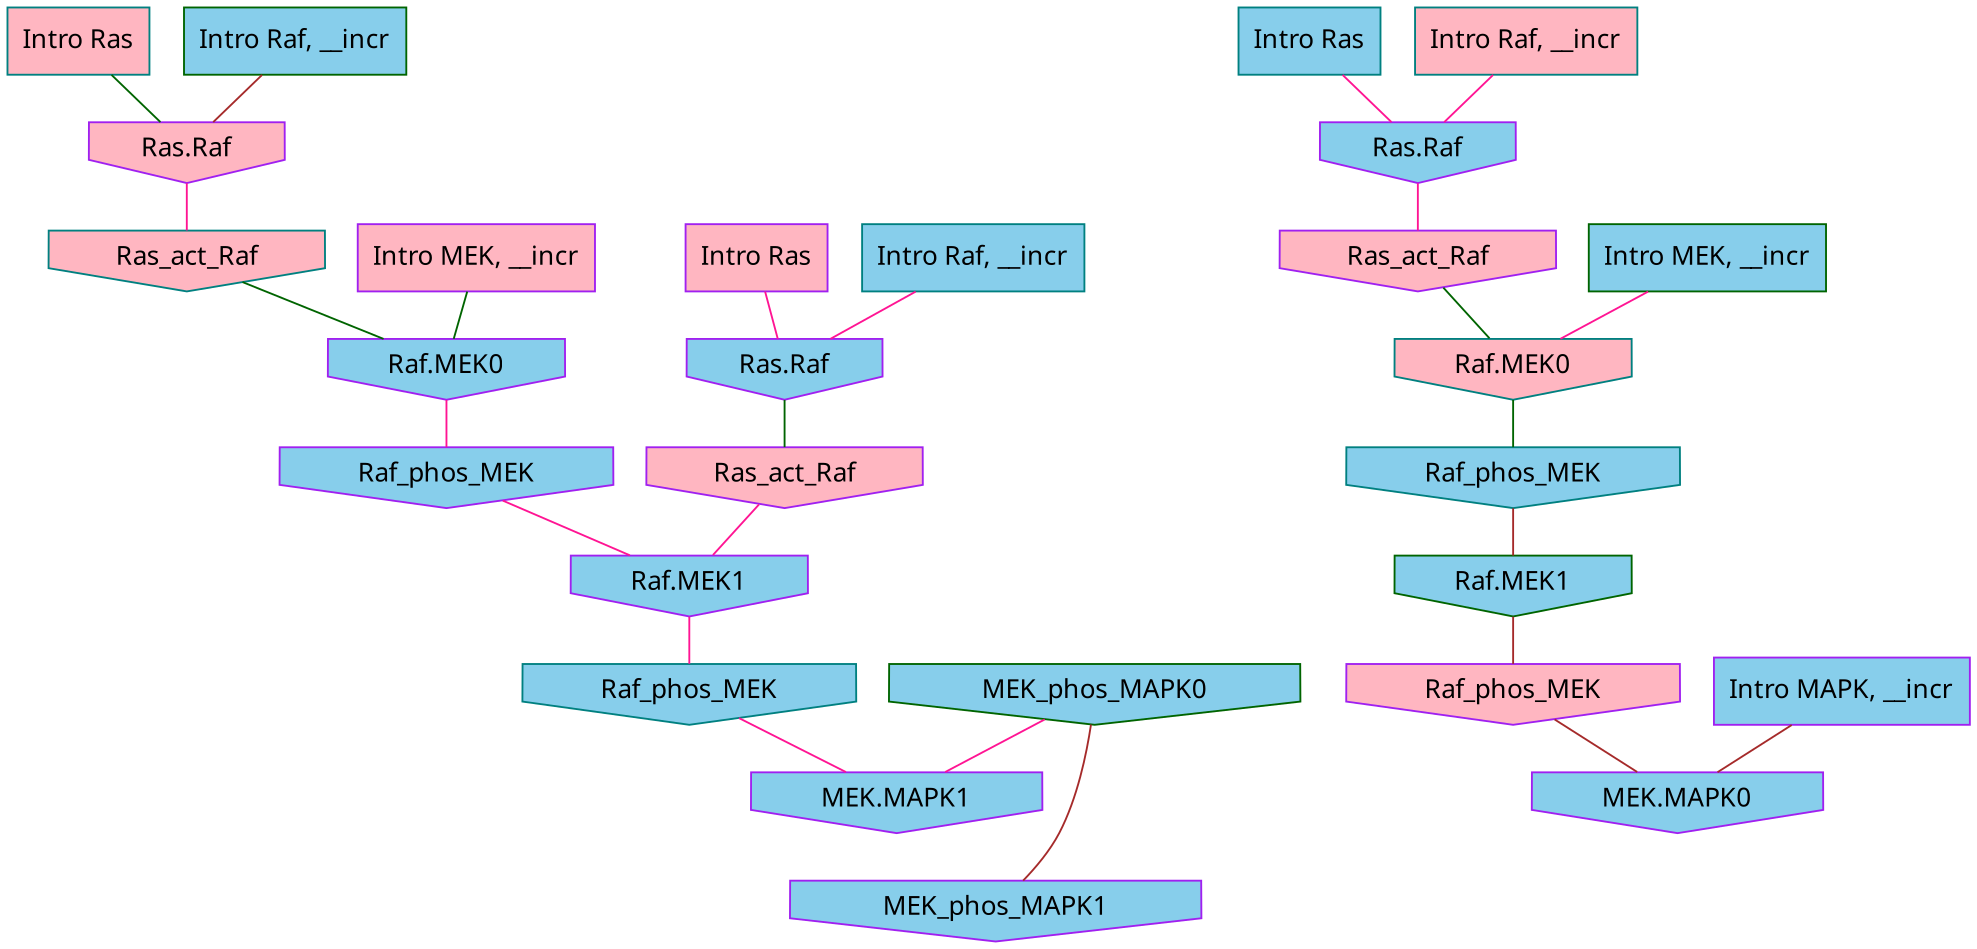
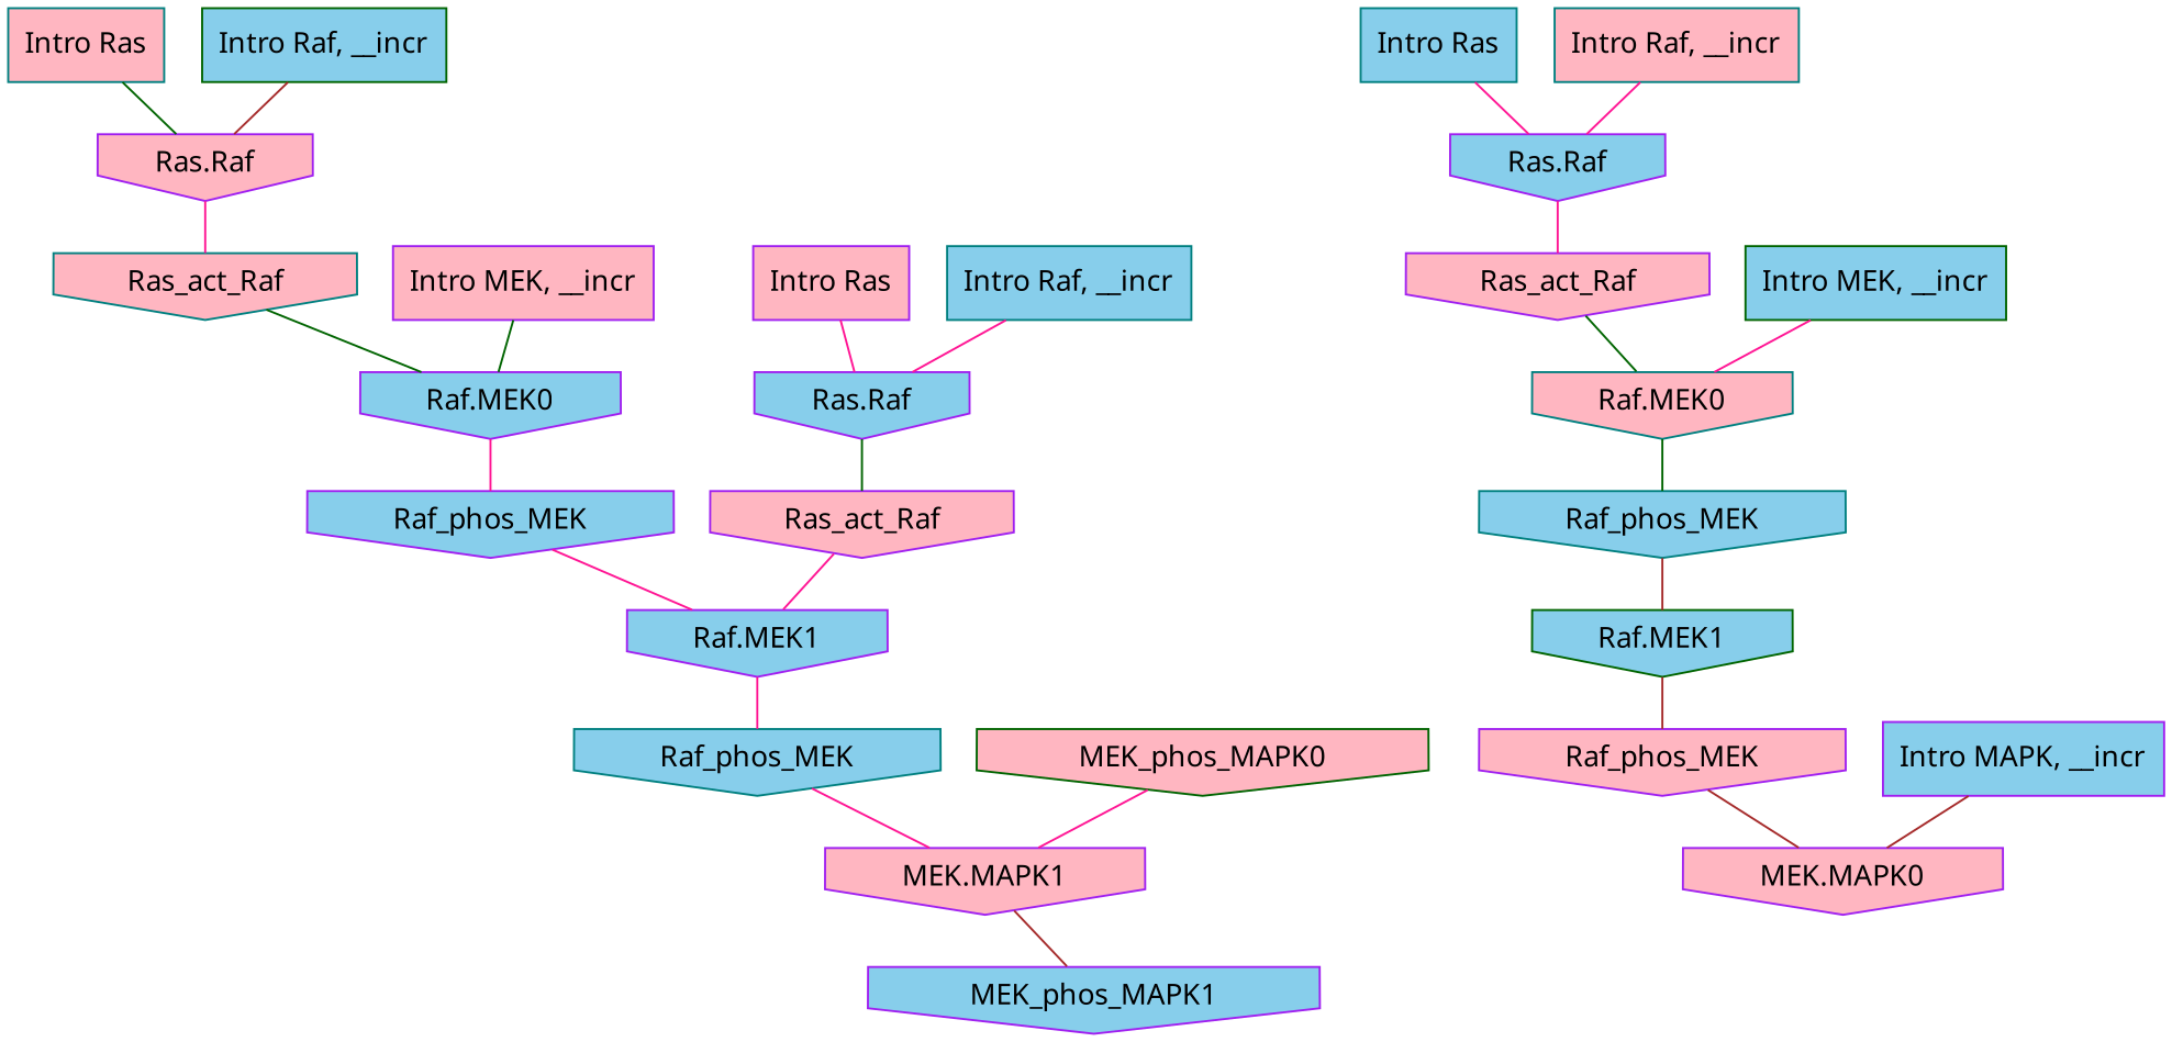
  digraph {
    rankdir=TB
    ranksep=0.30
    node [color=purple fillcolor=skyblue fontname="CMU Serif" shape=invhouse style=filled]
    edge [color=deeppink dir=none fontname="CMU Serif"]
    n1 [color=teal fillcolor=lightpink label="Intro Ras" shape=rectangle]
    n2 [fillcolor=lightpink label="Ras.Raf"]
    n3 [color=teal fillcolor=lightpink label=Ras_act_Raf]
    n4 [fillcolor=lightpink label="Intro Ras" shape=rectangle]
    n5 [label="Ras.Raf"]
    n6 [fillcolor=lightpink label=Ras_act_Raf]
    n7 [color=teal label="Intro Ras" shape=rectangle]
    n8 [label="Ras.Raf"]
    n9 [fillcolor=lightpink label=Ras_act_Raf]
    n10 [color=teal fillcolor=lightpink label="Intro Raf, __incr" shape=rectangle]
    n11 [color=darkgreen label="Intro Raf, __incr" shape=rectangle]
    n12 [color=teal label="Intro Raf, __incr" shape=rectangle]
    n13 [color=darkgreen label="Intro MEK, __incr" shape=rectangle]
    n14 [color=teal fillcolor=lightpink label="Raf.MEK0"]
    n15 [color=teal label=Raf_phos_MEK]
    n16 [fillcolor=lightpink label="Intro MEK, __incr" shape=rectangle]
    n17 [label="Raf.MEK0"]
    n18 [label=Raf_phos_MEK]
    n19 [label="Intro MAPK, __incr" shape=rectangle]
-   n20 [label="MEK.MAPK0"]
+   n20 [fillcolor=lightpink label="MEK.MAPK0"]
    n21 [label="Raf.MEK1"]
    n22 [color=teal label=Raf_phos_MEK]
    n23 [color=darkgreen label="Raf.MEK1"]
-   n24 [label="MEK.MAPK1"]
+   n24 [fillcolor=lightpink label="MEK.MAPK1"]
    n25 [label=MEK_phos_MAPK1]
    n26 [fillcolor=lightpink label=Raf_phos_MEK]
-   n27 [color=darkgreen label=MEK_phos_MAPK0]
+   n27 [color=darkgreen fillcolor=lightpink label=MEK_phos_MAPK0]
    n1 -> n2 [color=darkgreen]
    n2 -> n3
    n3 -> n17 [color=darkgreen]
    n4 -> n5
    n5 -> n6 [color=darkgreen]
    n6 -> n21
    n7 -> n8
    n8 -> n9
    n9 -> n14 [color=darkgreen]
    n10 -> n8
    n11 -> n2 [color=brown]
    n12 -> n5
    n13 -> n14
    n14 -> n15 [color=darkgreen]
    n15 -> n23 [color=brown]
    n16 -> n17 [color=darkgreen]
    n17 -> n18
    n18 -> n21
    n19 -> n20 [color=brown]
    n21 -> n22
    n22 -> n24
    n23 -> n26 [color=brown]
-   n27 -> n25 [color=brown]
+   n24 -> n25 [color=brown]
    n26 -> n20 [color=brown]
    n27 -> n24
  }
